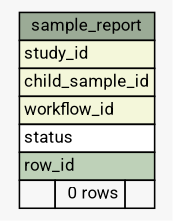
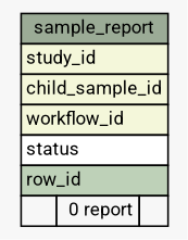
  digraph {
    bgcolor="#f7f7f7"
    fontname=Roboto
    fontsize=11
    nodesep=0.18
    rankdir=TB
    ranksep=0.46
-   n1 [fontname=Roboto fontsize=11 label=<     <TABLE BORDER="0" CELLBORDER="1" CELLSPACING="0" BGCOLOR="#ffffff">       <TR><TD COLSPAN="3" BGCOLOR="#9bab96" ALIGN="CENTER">sample_report</TD></TR>       <TR><TD PORT="study_id" COLSPAN="3" BGCOLOR="#f4f7da" ALIGN="LEFT">study_id</TD></TR>       <TR><TD PORT="child_sample_id" COLSPAN="3" BGCOLOR="#f4f7da" ALIGN="LEFT">child_sample_id</TD></TR>       <TR><TD PORT="workflow_id" COLSPAN="3" BGCOLOR="#f4f7da" ALIGN="LEFT">workflow_id</TD></TR>       <TR><TD PORT="status" COLSPAN="3" ALIGN="LEFT">status</TD></TR>       <TR><TD PORT="row_id" COLSPAN="3" BGCOLOR="#bed1b8" ALIGN="LEFT">row_id</TD></TR>       <TR><TD ALIGN="LEFT" BGCOLOR="#f7f7f7">  </TD><TD ALIGN="RIGHT" BGCOLOR="#f7f7f7">0 rows</TD><TD ALIGN="RIGHT" BGCOLOR="#f7f7f7">  </TD></TR>     </TABLE>> shape=plaintext]
+   n1 [fontname=Roboto fontsize=11 label=<     <TABLE BORDER="0" CELLBORDER="1" CELLSPACING="0" BGCOLOR="#ffffff">       <TR><TD COLSPAN="3" BGCOLOR="#9bab96" ALIGN="CENTER">sample_report</TD></TR>       <TR><TD PORT="study_id" COLSPAN="3" BGCOLOR="#f4f7da" ALIGN="LEFT">study_id</TD></TR>       <TR><TD PORT="child_sample_id" COLSPAN="3" BGCOLOR="#f4f7da" ALIGN="LEFT">child_sample_id</TD></TR>       <TR><TD PORT="workflow_id" COLSPAN="3" BGCOLOR="#f4f7da" ALIGN="LEFT">workflow_id</TD></TR>       <TR><TD PORT="status" COLSPAN="3" ALIGN="LEFT">status</TD></TR>       <TR><TD PORT="row_id" COLSPAN="3" BGCOLOR="#bed1b8" ALIGN="LEFT">row_id</TD></TR>       <TR><TD ALIGN="LEFT" BGCOLOR="#f7f7f7">  </TD><TD ALIGN="RIGHT" BGCOLOR="#f7f7f7">0 report</TD><TD ALIGN="RIGHT" BGCOLOR="#f7f7f7">  </TD></TR>     </TABLE>> shape=plaintext]
  }
